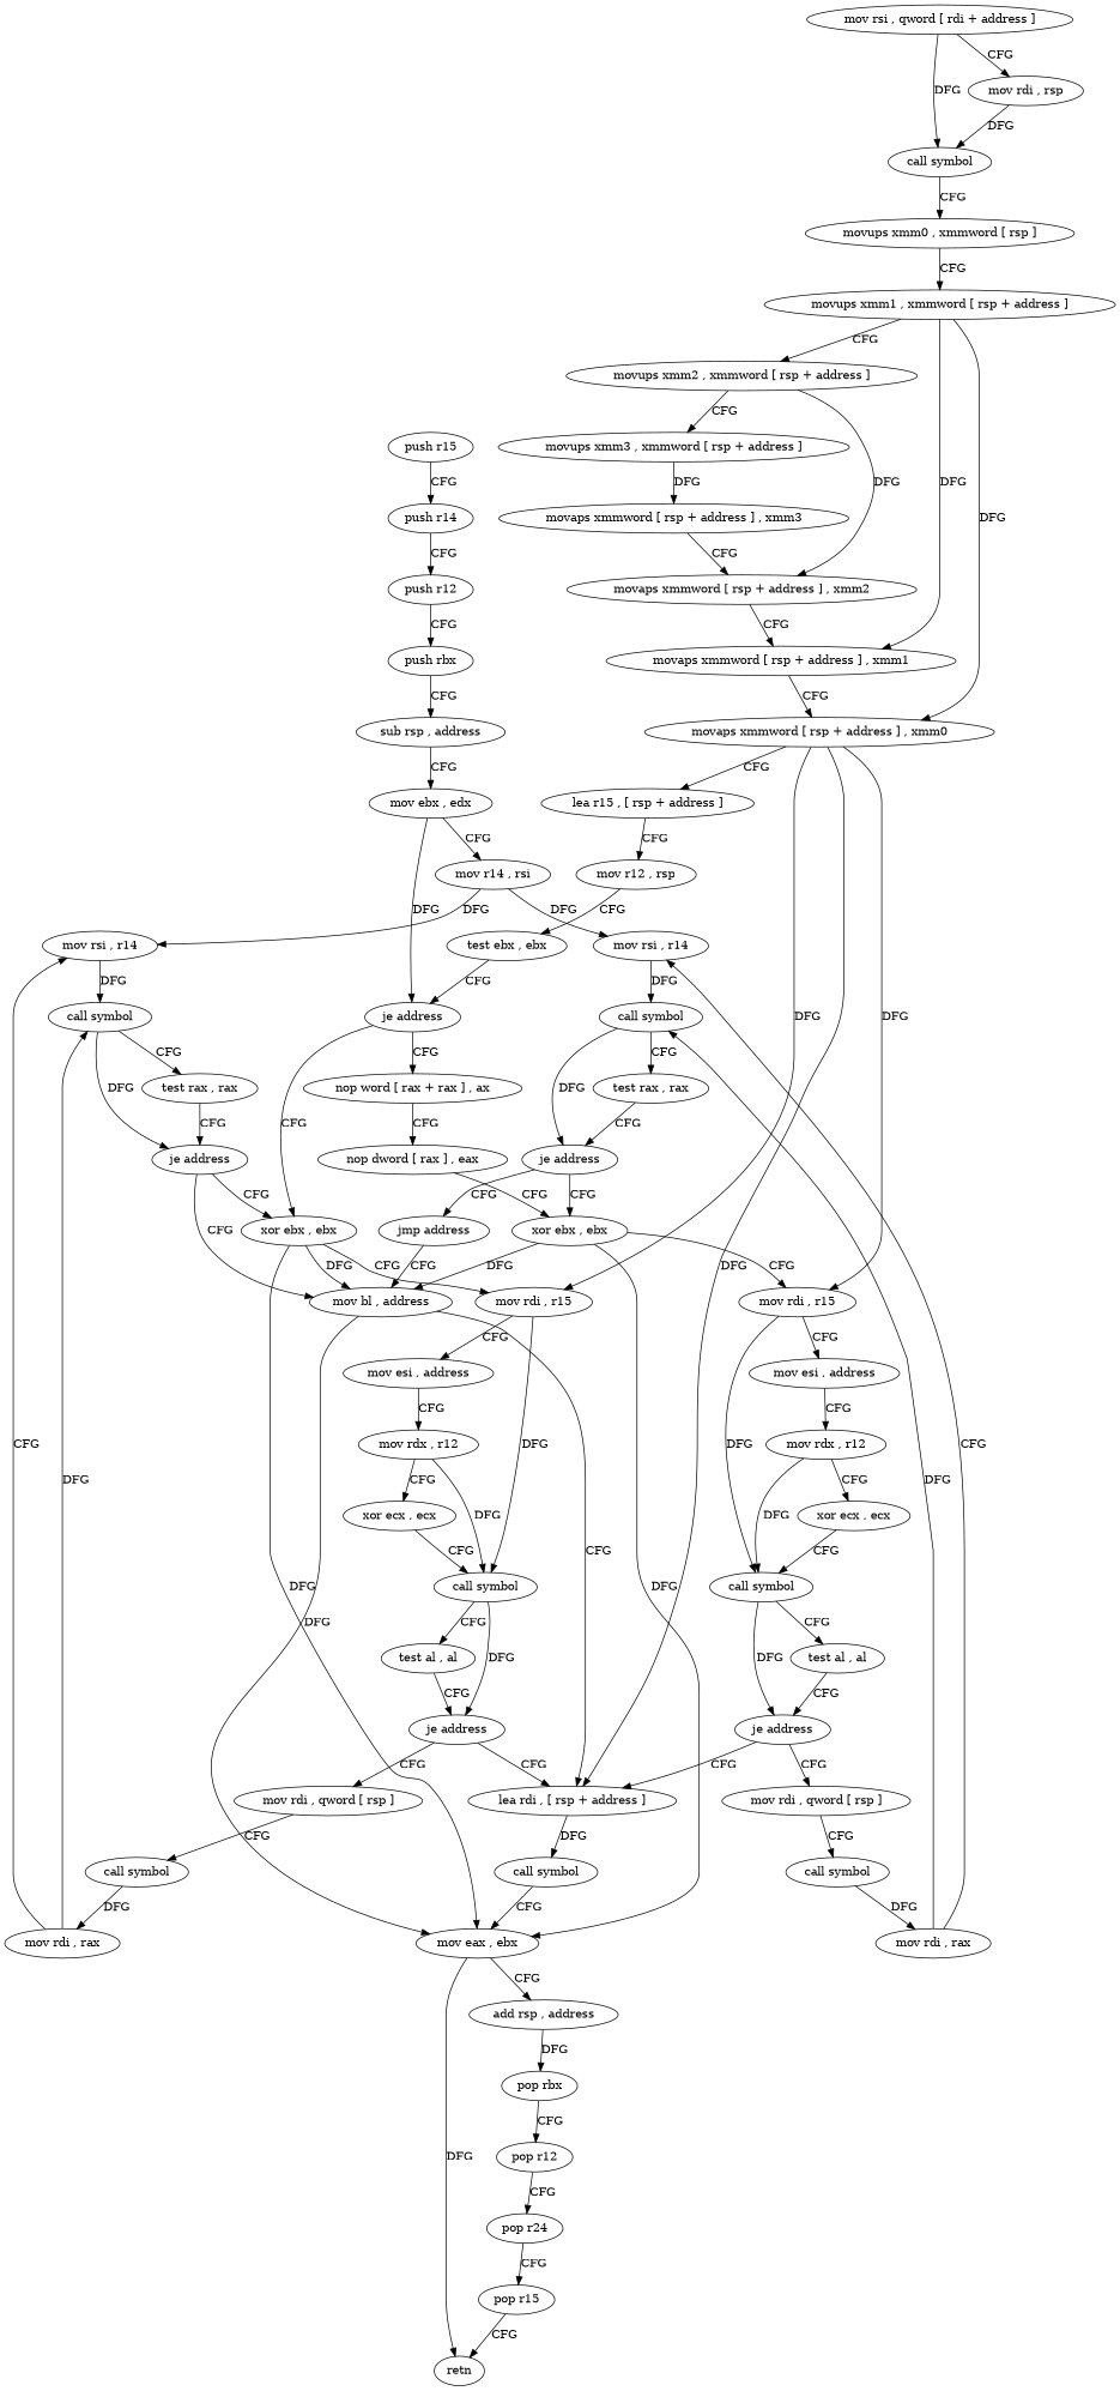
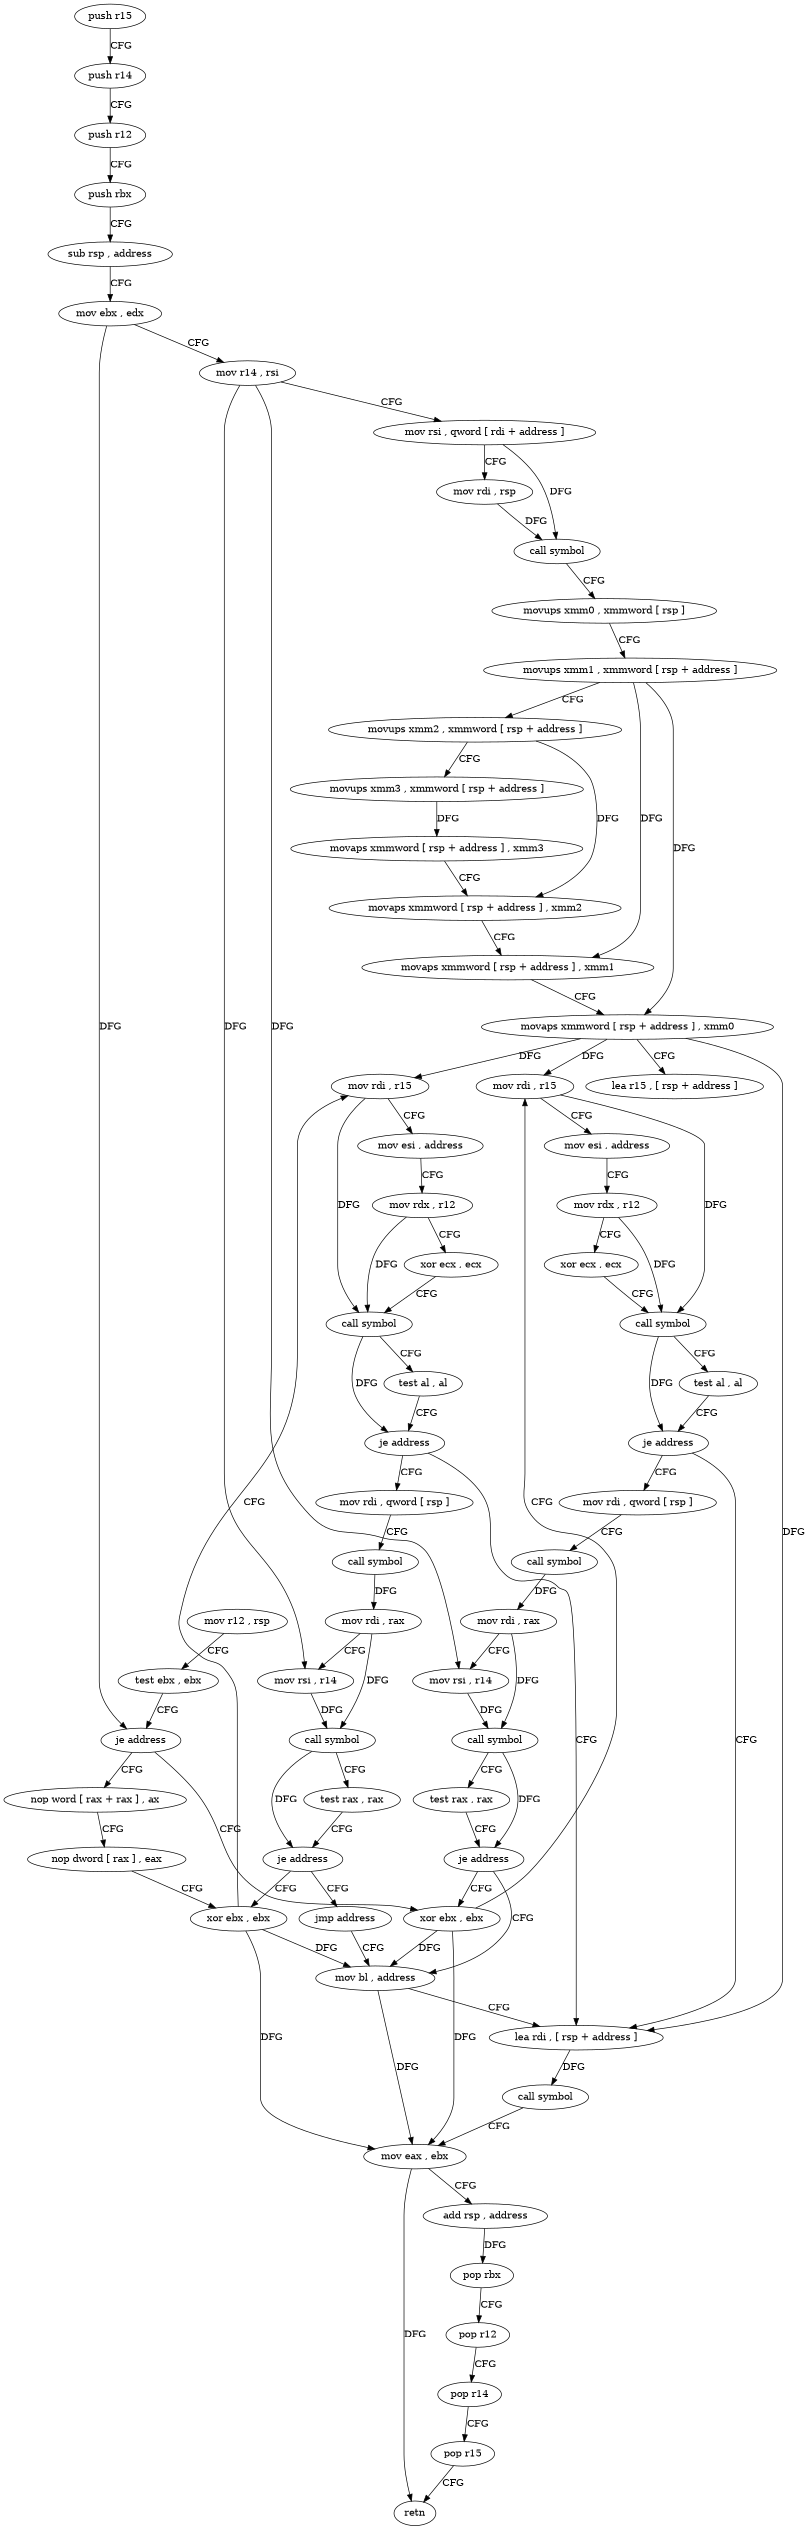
  digraph {
    n1 [label="push r15"]
    n2 [label="push r14"]
    n3 [label="push r12"]
    n4 [label="push rbx"]
    n5 [label="sub rsp , address"]
    n6 [label="mov ebx , edx"]
    n7 [label="mov r14 , rsi"]
    n8 [label="je address"]
    n9 [label="mov rsi , qword [ rdi + address ]"]
    n10 [label="mov rsi , r14"]
    n11 [label="mov rsi , r14"]
    n12 [label="xor ebx , ebx"]
    n13 [label="nop word [ rax + rax ] , ax"]
    n14 [label="mov rdi , rsp"]
    n15 [label="call symbol"]
    n16 [label="call symbol"]
    n17 [label="call symbol"]
    n18 [label="movups xmm0 , xmmword [ rsp ]"]
    n19 [label="movups xmm1 , xmmword [ rsp + address ]"]
    n20 [label="movaps xmmword [ rsp + address ] , xmm0"]
    n21 [label="movups xmm2 , xmmword [ rsp + address ]"]
    n22 [label="movaps xmmword [ rsp + address ] , xmm1"]
    n23 [label="lea r15 , [ rsp + address ]"]
    n24 [label="mov rdi , r15"]
    n25 [label="lea rdi , [ rsp + address ]"]
    n26 [label="mov rdi , r15"]
    n27 [label="movups xmm3 , xmmword [ rsp + address ]"]
    n28 [label="movaps xmmword [ rsp + address ] , xmm2"]
    n29 [label="movaps xmmword [ rsp + address ] , xmm3"]
    n30 [label="mov r12 , rsp"]
    n31 [label="mov esi , address"]
    n32 [label="call symbol"]
    n33 [label="call symbol"]
    n34 [label="mov esi , address"]
    n35 [label="call symbol"]
    n36 [label="test ebx , ebx"]
    n37 [label="mov eax , ebx"]
    n38 [label="mov bl , address"]
    n39 [label="nop dword [ rax ] , eax"]
    n40 [label="add rsp , address"]
    n41 [label=retn]
    n42 [label="xor ebx , ebx"]
    n43 [label="mov rdx , r12"]
    n44 [label="test al , al"]
    n45 [label="je address"]
    n46 [label="xor ecx , ecx"]
    n47 [label="mov rdi , qword [ rsp ]"]
    n48 [label="call symbol"]
    n49 [label="mov rdi , rax"]
    n50 [label="pop rbx"]
    n51 [label="pop r12"]
-   n52 [label="pop r24"]
+   n52 [label="pop r14"]
    n53 [label="pop r15"]
    n54 [label="test rax , rax"]
    n55 [label="je address"]
    n56 [label="mov rdi , qword [ rsp ]"]
    n57 [label="call symbol"]
    n58 [label="mov rdi , rax"]
    n59 [label="test rax , rax"]
    n60 [label="je address"]
    n61 [label="jmp address"]
    n62 [label="mov rdx , r12"]
    n63 [label="test al , al"]
    n64 [label="je address"]
    n65 [label="xor ecx , ecx"]
    n1 -> n2 [label=CFG]
    n2 -> n3 [label=CFG]
    n3 -> n4 [label=CFG]
    n4 -> n5 [label=CFG]
    n5 -> n6 [label=CFG]
    n6 -> n7 [label=CFG]
    n6 -> n8 [label=DFG]
+   n7 -> n9 [label=CFG]
    n7 -> n10 [label=DFG]
    n7 -> n11 [label=DFG]
    n8 -> n12 [label=CFG]
    n8 -> n13 [label=CFG]
    n9 -> n14 [label=CFG]
    n9 -> n15 [label=DFG]
    n10 -> n16 [label=DFG]
    n11 -> n17 [label=DFG]
    n12 -> n24 [label=CFG]
    n12 -> n37 [label=DFG]
    n12 -> n38 [label=DFG]
    n13 -> n39 [label=CFG]
    n14 -> n15 [label=DFG]
    n15 -> n18 [label=CFG]
    n16 -> n54 [label=CFG]
    n16 -> n55 [label=DFG]
    n17 -> n59 [label=CFG]
    n17 -> n60 [label=DFG]
    n18 -> n19 [label=CFG]
    n19 -> n20 [label=DFG]
    n19 -> n21 [label=CFG]
    n19 -> n22 [label=DFG]
    n20 -> n23 [label=CFG]
    n20 -> n24 [label=DFG]
    n20 -> n25 [label=DFG]
    n20 -> n26 [label=DFG]
    n21 -> n27 [label=CFG]
    n21 -> n28 [label=DFG]
    n22 -> n20 [label=CFG]
-   n23 -> n30 [label=CFG]
    n24 -> n31 [label=CFG]
    n24 -> n32 [label=DFG]
    n25 -> n33 [label=DFG]
    n26 -> n34 [label=CFG]
    n26 -> n35 [label=DFG]
    n27 -> n29 [label=DFG]
    n28 -> n22 [label=CFG]
    n29 -> n28 [label=CFG]
    n30 -> n36 [label=CFG]
    n31 -> n43 [label=CFG]
    n32 -> n44 [label=CFG]
    n32 -> n45 [label=DFG]
    n33 -> n37 [label=CFG]
    n34 -> n62 [label=CFG]
    n35 -> n63 [label=CFG]
    n35 -> n64 [label=DFG]
    n36 -> n8 [label=CFG]
    n37 -> n40 [label=CFG]
    n37 -> n41 [label=DFG]
    n38 -> n25 [label=CFG]
    n38 -> n37 [label=DFG]
    n39 -> n42 [label=CFG]
    n40 -> n50 [label=DFG]
    n42 -> n26 [label=CFG]
    n42 -> n37 [label=DFG]
    n42 -> n38 [label=DFG]
    n43 -> n32 [label=DFG]
    n43 -> n46 [label=CFG]
    n44 -> n45 [label=CFG]
    n45 -> n25 [label=CFG]
    n45 -> n47 [label=CFG]
    n46 -> n32 [label=CFG]
    n47 -> n48 [label=CFG]
    n48 -> n49 [label=DFG]
    n49 -> n10 [label=CFG]
    n49 -> n16 [label=DFG]
    n50 -> n51 [label=CFG]
    n51 -> n52 [label=CFG]
    n52 -> n53 [label=CFG]
    n53 -> n41 [label=CFG]
    n54 -> n55 [label=CFG]
    n55 -> n12 [label=CFG]
    n55 -> n38 [label=CFG]
    n56 -> n57 [label=CFG]
    n57 -> n58 [label=DFG]
    n58 -> n11 [label=CFG]
    n58 -> n17 [label=DFG]
    n59 -> n60 [label=CFG]
    n60 -> n42 [label=CFG]
    n60 -> n61 [label=CFG]
    n61 -> n38 [label=CFG]
    n62 -> n35 [label=DFG]
    n62 -> n65 [label=CFG]
    n63 -> n64 [label=CFG]
    n64 -> n25 [label=CFG]
    n64 -> n56 [label=CFG]
    n65 -> n35 [label=CFG]
  }
